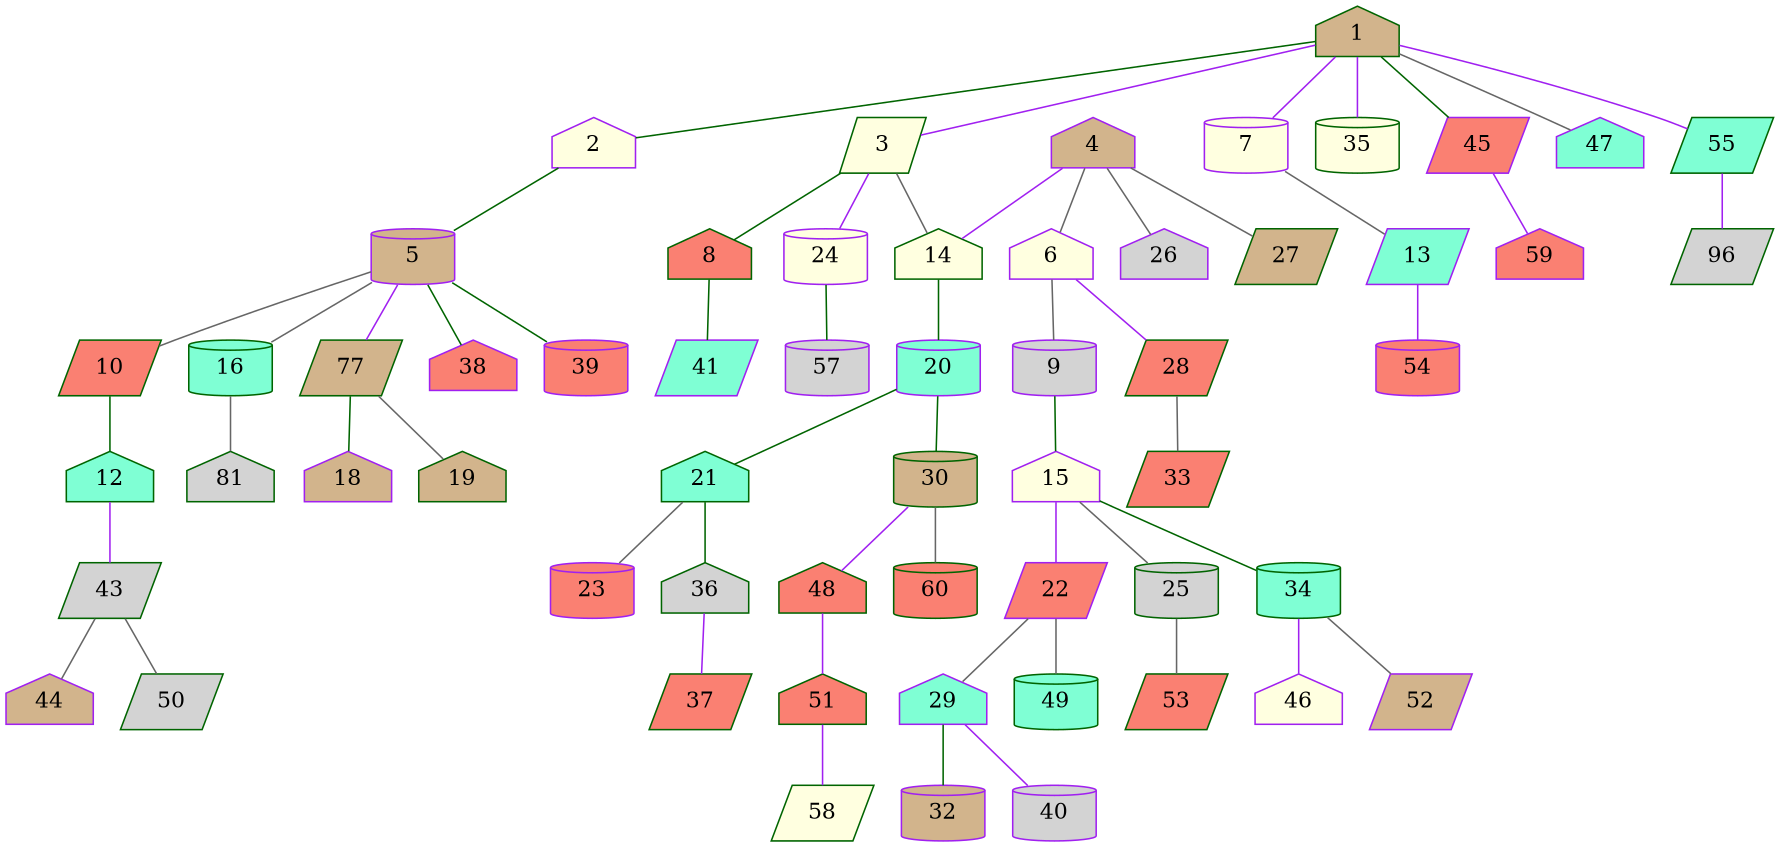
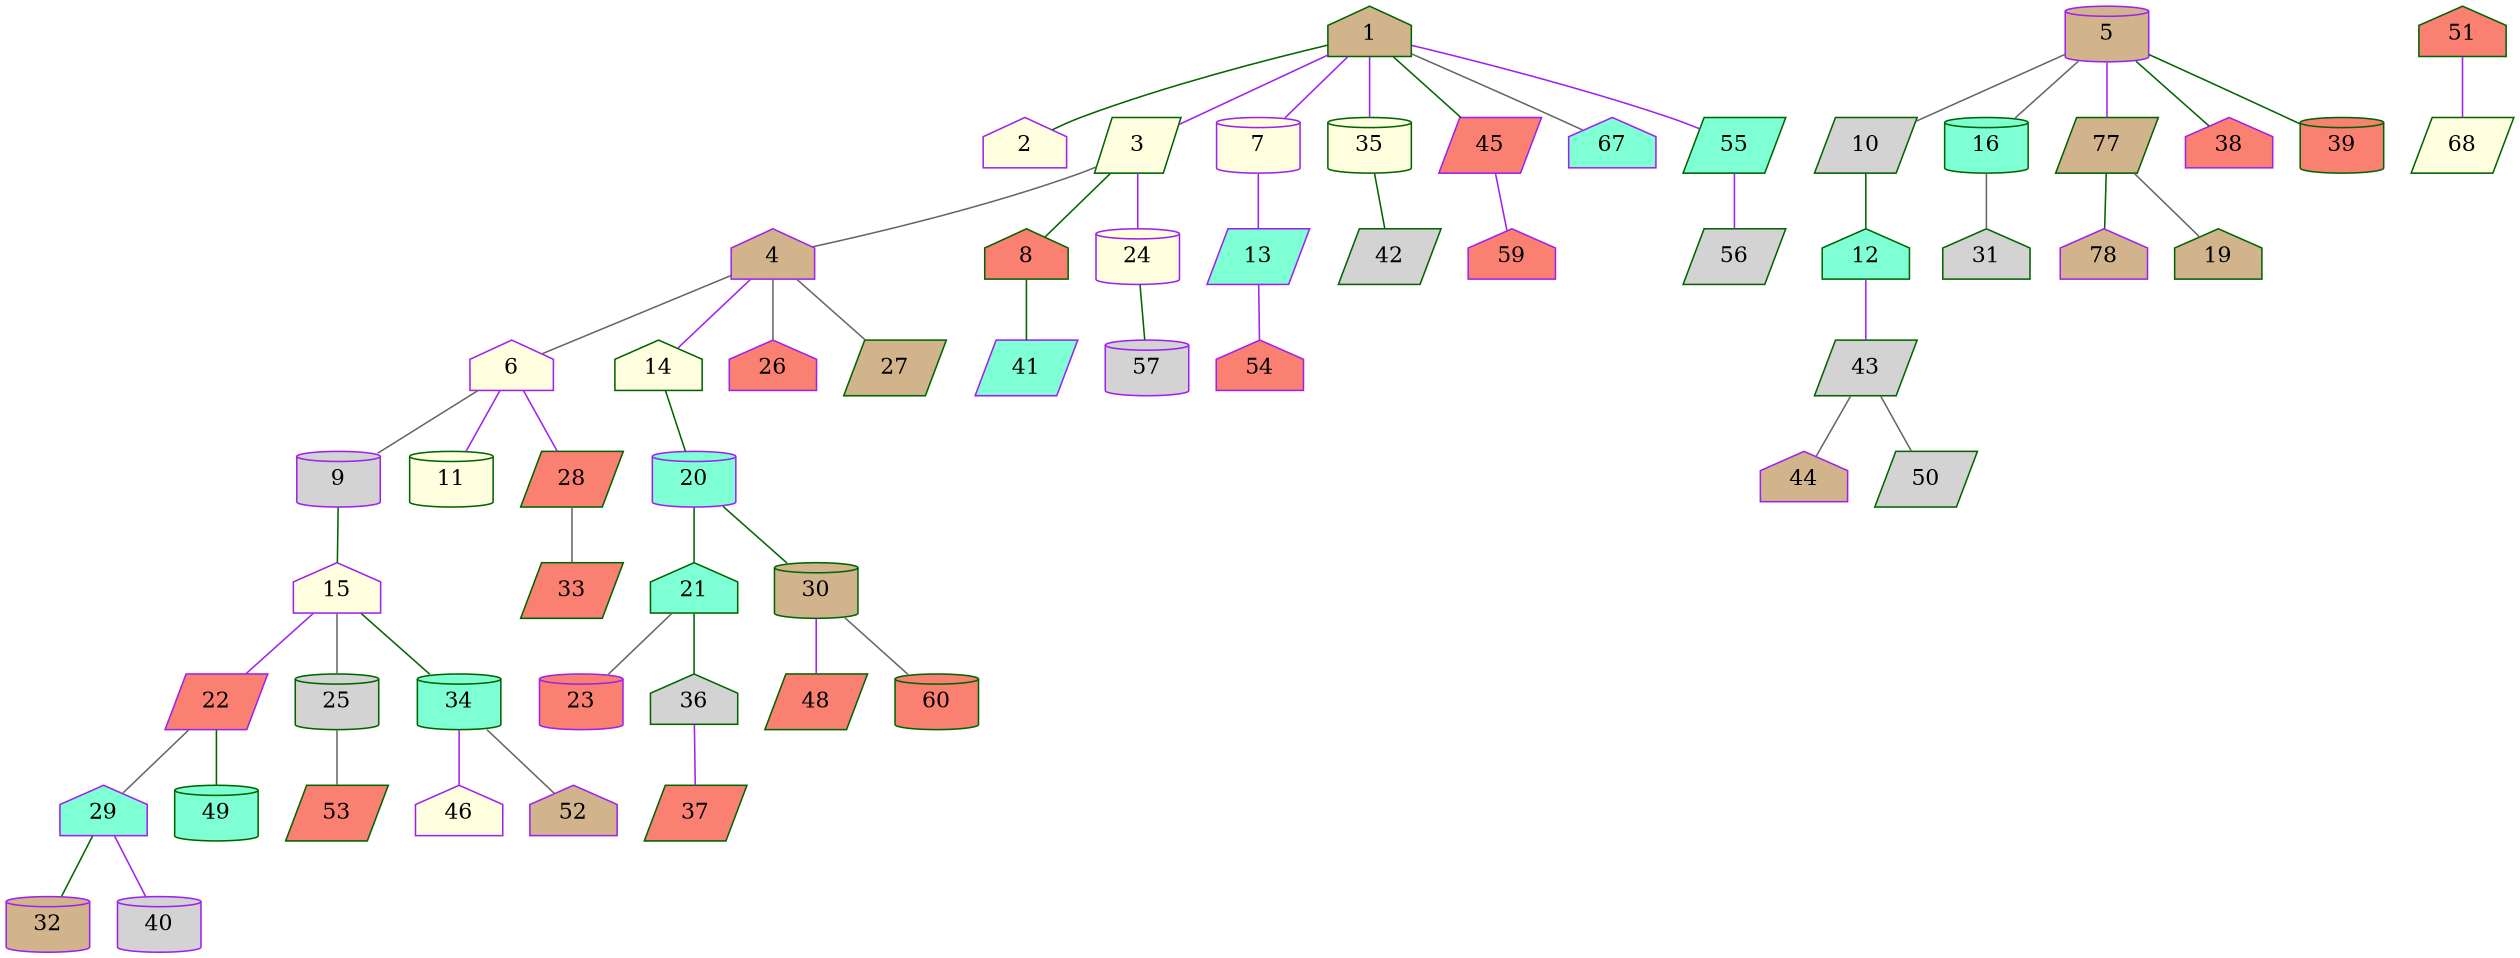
  graph {
    node [color=darkgreen fillcolor=salmon shape=house style=filled]
    edge [color=purple]
    1 [fillcolor=tan]
    2 [color=purple fillcolor=lightyellow]
    3 [fillcolor=lightyellow shape=parallelogram]
    7 [color=purple fillcolor=lightyellow shape=cylinder]
    35 [fillcolor=lightyellow shape=cylinder]
    45 [color=purple shape=parallelogram]
-   47 [color=purple fillcolor=aquamarine]
+   47 [color=purple fillcolor=aquamarine label=67]
    55 [fillcolor=aquamarine shape=parallelogram]
    5 [color=purple fillcolor=tan shape=cylinder]
    4 [color=purple fillcolor=tan]
    8
    24 [color=purple fillcolor=lightyellow shape=cylinder]
    13 [color=purple fillcolor=aquamarine shape=parallelogram]
+   42 [fillcolor=lightgrey shape=parallelogram]
    59 [color=purple]
-   56 [fillcolor=lightgrey shape=parallelogram label=96]
-   10 [shape=parallelogram]
+   56 [fillcolor=lightgrey shape=parallelogram]
+   10 [fillcolor=lightgrey shape=parallelogram]
    16 [fillcolor=aquamarine shape=cylinder]
    n19 [fillcolor=tan label=77 shape=parallelogram]
    38 [color=purple]
-   39 [color=purple shape=cylinder]
+   39 [shape=cylinder]
    6 [color=purple fillcolor=lightyellow]
    14 [fillcolor=lightyellow]
-   26 [color=purple fillcolor=lightgrey]
+   26 [color=purple]
    27 [fillcolor=tan shape=parallelogram]
    41 [color=purple fillcolor=aquamarine shape=parallelogram]
    57 [color=purple fillcolor=lightgrey shape=cylinder]
-   54 [color=purple shape=cylinder]
+   54 [color=purple]
    12 [fillcolor=aquamarine]
-   31 [fillcolor=lightgrey label=81]
-   18 [color=purple fillcolor=tan]
+   31 [fillcolor=lightgrey]
+   18 [color=purple fillcolor=tan label=78]
    19 [fillcolor=tan]
    9 [color=purple fillcolor=lightgrey shape=cylinder]
+   11 [fillcolor=lightyellow shape=cylinder]
    28 [shape=parallelogram]
    20 [color=purple fillcolor=aquamarine shape=cylinder]
    15 [color=purple fillcolor=lightyellow]
    33 [shape=parallelogram]
    21 [fillcolor=aquamarine]
    30 [fillcolor=tan shape=cylinder]
    43 [fillcolor=lightgrey shape=parallelogram]
    22 [color=purple shape=parallelogram]
    25 [fillcolor=lightgrey shape=cylinder]
    34 [fillcolor=aquamarine shape=cylinder]
    29 [color=purple fillcolor=aquamarine]
    49 [fillcolor=aquamarine shape=cylinder]
    53 [shape=parallelogram]
    46 [color=purple fillcolor=lightyellow]
-   52 [color=purple fillcolor=tan shape=parallelogram]
+   52 [color=purple fillcolor=tan]
    44 [color=purple fillcolor=tan]
    50 [fillcolor=lightgrey shape=parallelogram]
    23 [color=purple shape=cylinder]
    36 [fillcolor=lightgrey]
-   48
+   48 [shape=parallelogram]
    60 [shape=cylinder]
    32 [color=purple fillcolor=tan shape=cylinder]
    40 [color=purple fillcolor=lightgrey shape=cylinder]
    37 [shape=parallelogram]
    51
-   58 [fillcolor=lightyellow shape=parallelogram]
+   58 [fillcolor=lightyellow shape=parallelogram label=68]
    1 -- 2 [color=darkgreen]
    1 -- 3
    1 -- 7
    1 -- 35
    1 -- 45 [color=darkgreen]
    1 -- 47 [color=gray40]
    1 -- 55
-   2 -- 5 [color=darkgreen]
-   3 -- 14 [color=gray40]
+   3 -- 4 [color=gray40]
    3 -- 8 [color=darkgreen]
    3 -- 24
-   7 -- 13 [color=gray40]
+   7 -- 13
+   35 -- 42 [color=darkgreen]
    45 -- 59
    55 -- 56
    5 -- 10 [color=gray40]
    5 -- 16 [color=gray40]
    5 -- n19
    5 -- 38 [color=darkgreen]
    5 -- 39 [color=darkgreen]
    4 -- 6 [color=gray40]
    4 -- 14
    4 -- 26 [color=gray40]
    4 -- 27 [color=gray40]
    8 -- 41 [color=darkgreen]
    24 -- 57 [color=darkgreen]
    13 -- 54
    10 -- 12 [color=darkgreen]
    16 -- 31 [color=gray40]
    n19 -- 18 [color=darkgreen]
    n19 -- 19 [color=gray40]
    6 -- 9 [color=gray40]
+   6 -- 11
    6 -- 28
    14 -- 20 [color=darkgreen]
    12 -- 43
    9 -- 15 [color=darkgreen]
    28 -- 33 [color=gray40]
    20 -- 21 [color=darkgreen]
    20 -- 30 [color=darkgreen]
    15 -- 22
    15 -- 25 [color=gray40]
    15 -- 34 [color=darkgreen]
    21 -- 23 [color=gray40]
    21 -- 36 [color=darkgreen]
    30 -- 48
    30 -- 60 [color=gray40]
    43 -- 44 [color=gray40]
    43 -- 50 [color=gray40]
    22 -- 29 [color=gray40]
-   22 -- 49 [color=gray40]
+   22 -- 49 [color=darkgreen]
    25 -- 53 [color=gray40]
    34 -- 46
    34 -- 52 [color=gray40]
    29 -- 32 [color=darkgreen]
    29 -- 40
    36 -- 37
-   48 -- 51
    51 -- 58
  }
